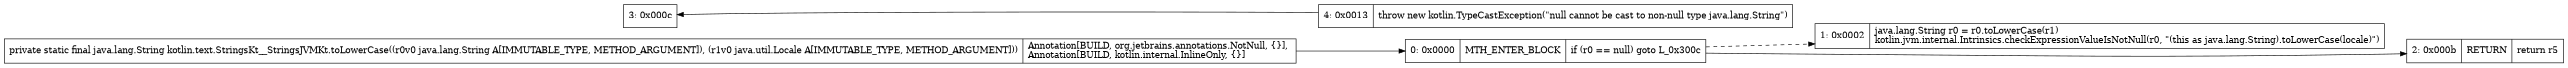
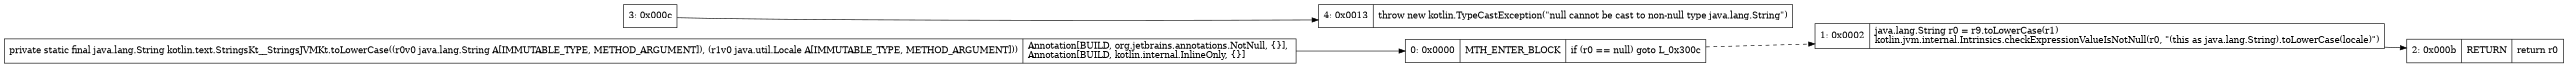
  digraph {
    rankdir=LR
    node [shape=record]
    n1 [label="{0\:\ 0x0000|MTH_ENTER_BLOCK\l|if (r0 == null) goto L_0x300c\l}"]
-   n2 [label="{1\:\ 0x0002|java.lang.String r0 = r0.toLowerCase(r1)\lkotlin.jvm.internal.Intrinsics.checkExpressionValueIsNotNull(r0, \"(this as java.lang.String).toLowerCase(locale)\")\l}"]
-   n3 [label="{2\:\ 0x000b|RETURN\l|return r5\l}"]
+   n2 [label="{1\:\ 0x0002|java.lang.String r0 = r9.toLowerCase(r1)\lkotlin.jvm.internal.Intrinsics.checkExpressionValueIsNotNull(r0, \"(this as java.lang.String).toLowerCase(locale)\")\l}"]
+   n3 [label="{2\:\ 0x000b|RETURN\l|return r0\l}"]
    n4 [label="{3\:\ 0x000c}"]
    n5 [label="{4\:\ 0x0013|throw new kotlin.TypeCastException(\"null cannot be cast to non\-null type java.lang.String\")\l}"]
    n6 [label="{private static final java.lang.String kotlin.text.StringsKt__StringsJVMKt.toLowerCase((r0v0 java.lang.String A[IMMUTABLE_TYPE, METHOD_ARGUMENT]), (r1v0 java.util.Locale A[IMMUTABLE_TYPE, METHOD_ARGUMENT]))  | Annotation[BUILD, org.jetbrains.annotations.NotNull, \{\}], \lAnnotation[BUILD, kotlin.internal.InlineOnly, \{\}]\l}"]
    n1 -> n2 [style=dashed]
-   n1 -> n3
-   n5 -> n4
+   n2 -> n3
+   n4 -> n5
    n6 -> n1
  }
